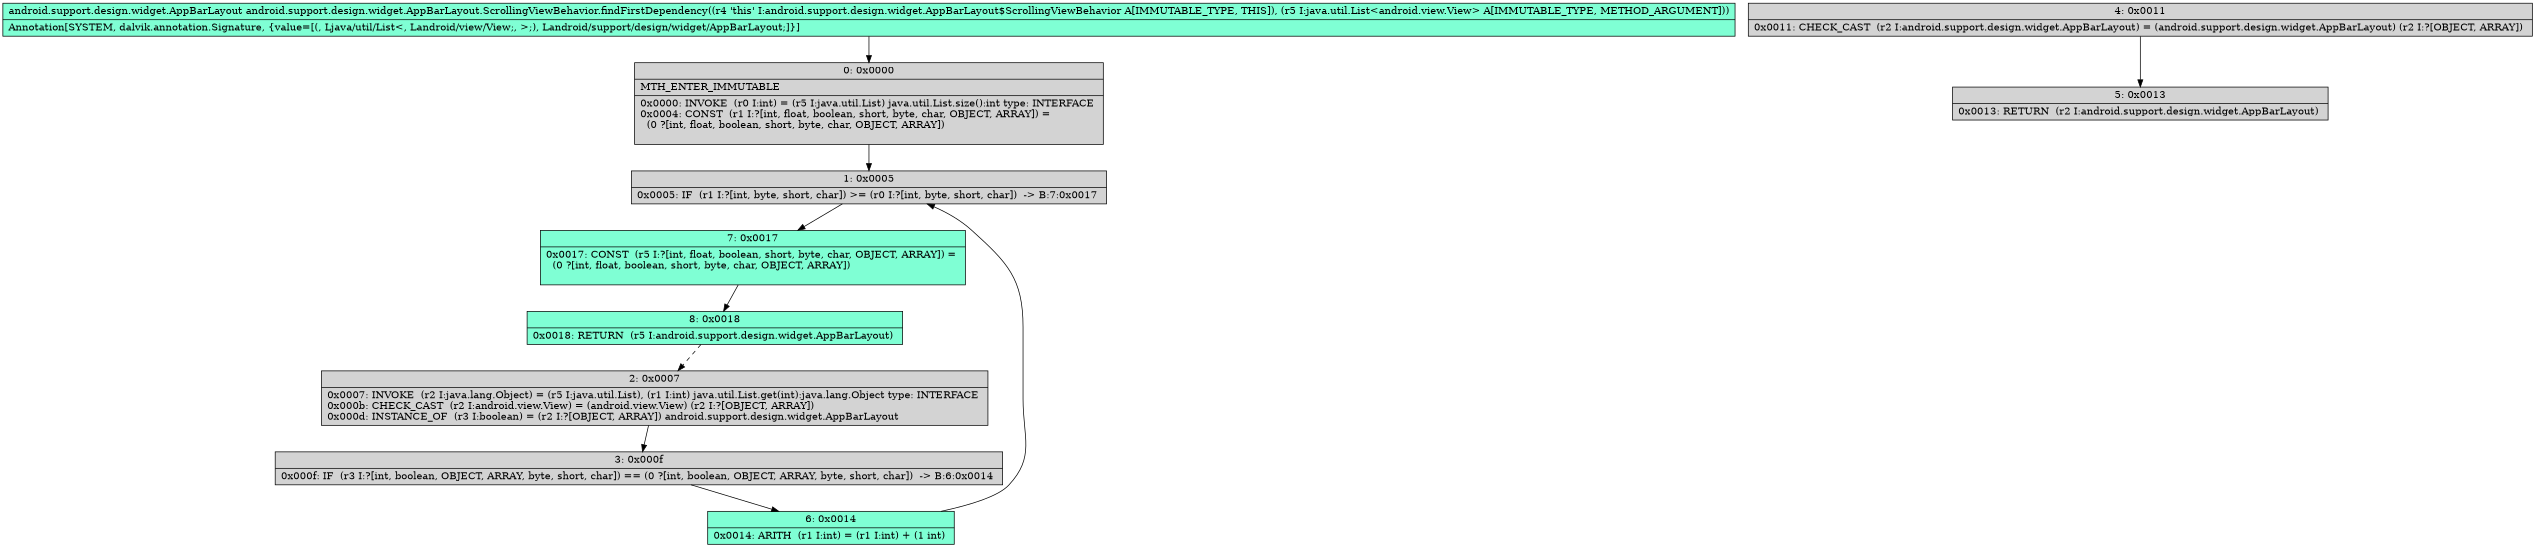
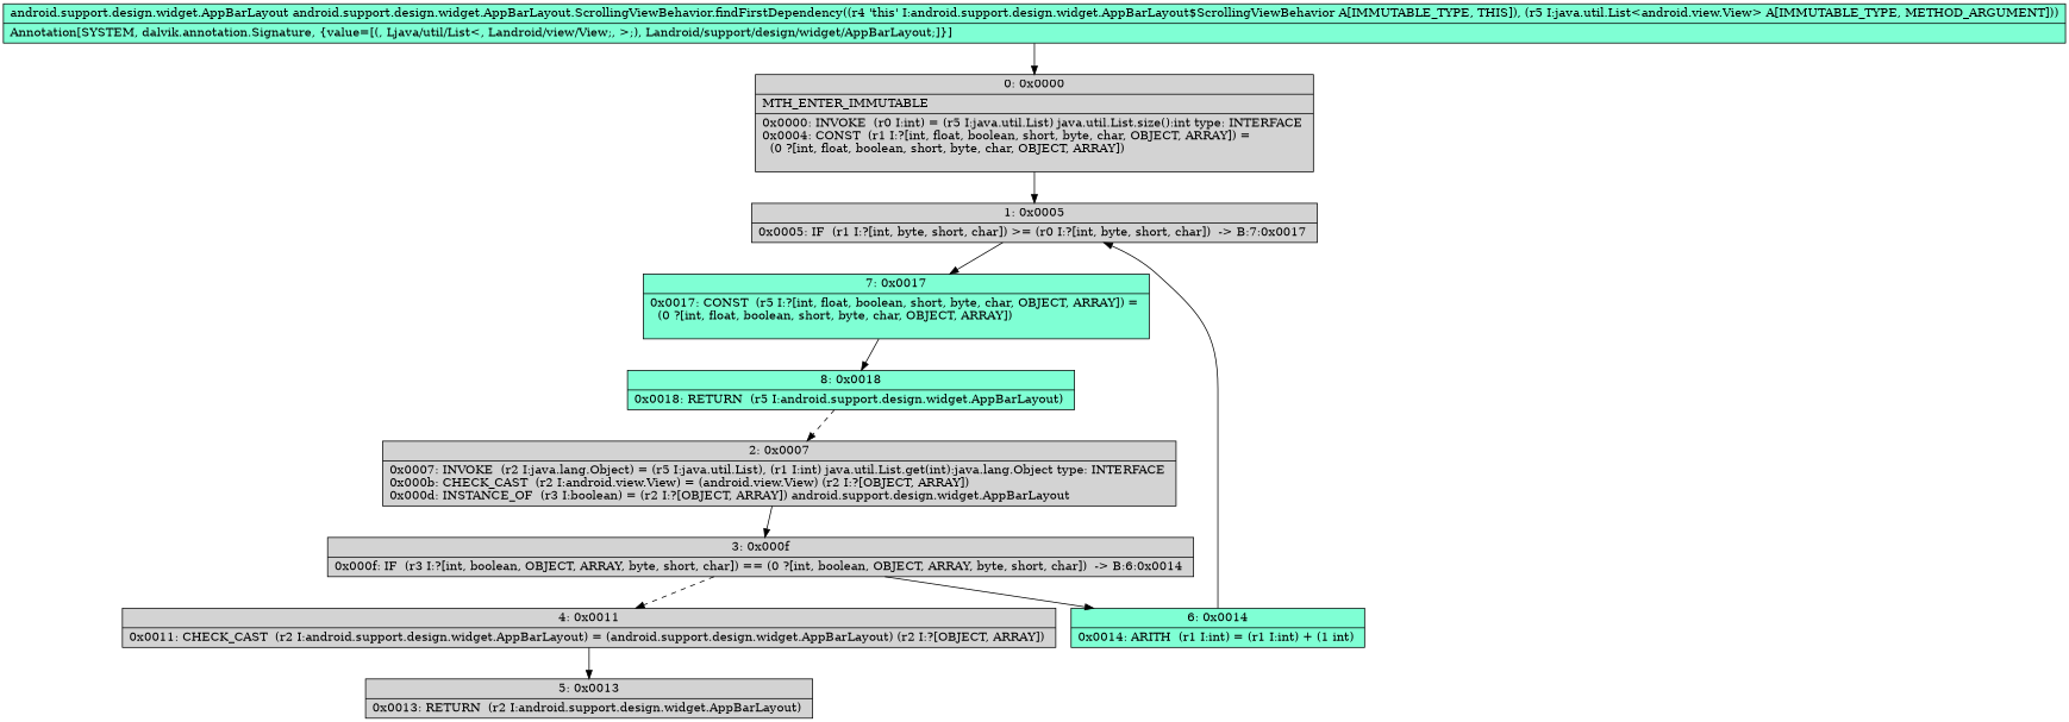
  digraph {
    node [fillcolor=lightgrey shape=record style=filled]
    n1 [label="{0\:\ 0x0000|MTH_ENTER_IMMUTABLE\l|0x0000: INVOKE  (r0 I:int) = (r5 I:java.util.List) java.util.List.size():int type: INTERFACE \l0x0004: CONST  (r1 I:?[int, float, boolean, short, byte, char, OBJECT, ARRAY]) = \l  (0 ?[int, float, boolean, short, byte, char, OBJECT, ARRAY])\l \l}"]
    n2 [label="{1\:\ 0x0005|0x0005: IF  (r1 I:?[int, byte, short, char]) \>= (r0 I:?[int, byte, short, char])  \-\> B:7:0x0017 \l}"]
    n3 [fillcolor=aquamarine label="{7\:\ 0x0017|0x0017: CONST  (r5 I:?[int, float, boolean, short, byte, char, OBJECT, ARRAY]) = \l  (0 ?[int, float, boolean, short, byte, char, OBJECT, ARRAY])\l \l}"]
    n4 [label="{2\:\ 0x0007|0x0007: INVOKE  (r2 I:java.lang.Object) = (r5 I:java.util.List), (r1 I:int) java.util.List.get(int):java.lang.Object type: INTERFACE \l0x000b: CHECK_CAST  (r2 I:android.view.View) = (android.view.View) (r2 I:?[OBJECT, ARRAY]) \l0x000d: INSTANCE_OF  (r3 I:boolean) = (r2 I:?[OBJECT, ARRAY]) android.support.design.widget.AppBarLayout \l}"]
    n5 [label="{3\:\ 0x000f|0x000f: IF  (r3 I:?[int, boolean, OBJECT, ARRAY, byte, short, char]) == (0 ?[int, boolean, OBJECT, ARRAY, byte, short, char])  \-\> B:6:0x0014 \l}"]
    n6 [fillcolor=aquamarine label="{8\:\ 0x0018|0x0018: RETURN  (r5 I:android.support.design.widget.AppBarLayout) \l}"]
    n7 [label="{4\:\ 0x0011|0x0011: CHECK_CAST  (r2 I:android.support.design.widget.AppBarLayout) = (android.support.design.widget.AppBarLayout) (r2 I:?[OBJECT, ARRAY]) \l}"]
    n8 [fillcolor=aquamarine label="{6\:\ 0x0014|0x0014: ARITH  (r1 I:int) = (r1 I:int) + (1 int) \l}"]
    n9 [label="{5\:\ 0x0013|0x0013: RETURN  (r2 I:android.support.design.widget.AppBarLayout) \l}"]
    n10 [fillcolor=aquamarine label="{android.support.design.widget.AppBarLayout android.support.design.widget.AppBarLayout.ScrollingViewBehavior.findFirstDependency((r4 'this' I:android.support.design.widget.AppBarLayout$ScrollingViewBehavior A[IMMUTABLE_TYPE, THIS]), (r5 I:java.util.List\<android.view.View\> A[IMMUTABLE_TYPE, METHOD_ARGUMENT]))  | Annotation[SYSTEM, dalvik.annotation.Signature, \{value=[(, Ljava\/util\/List\<, Landroid\/view\/View;, \>;), Landroid\/support\/design\/widget\/AppBarLayout;]\}]\l}"]
    n1 -> n2
    n2 -> n3
    n3 -> n6
    n4 -> n5
+   n5 -> n7 [style=dashed]
    n5 -> n8
    n6 -> n4 [style=dashed]
    n7 -> n9
    n8 -> n2
    n10 -> n1
  }
